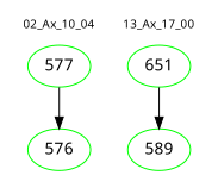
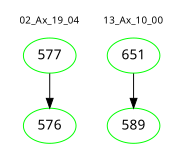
  digraph {
    fontname="Noto Sans"
    node [color=green fontname="Noto Sans"]
    edge [color=black fontname="Noto Sans"]
    n1 [label=577]
    n2 [label=576]
    n3 [label=651]
    n4 [label=589]
    subgraph cluster_1 {
      color=white
      fontsize=10
-     label="02_Ax_10_04"
+     label="02_Ax_19_04"
      n1
      n2
    }
    subgraph cluster_2 {
      color=white
      fontsize=10
-     label="13_Ax_17_00"
+     label="13_Ax_10_00"
      n3
      n4
    }
    n1 -> n2
    n3 -> n4
  }
